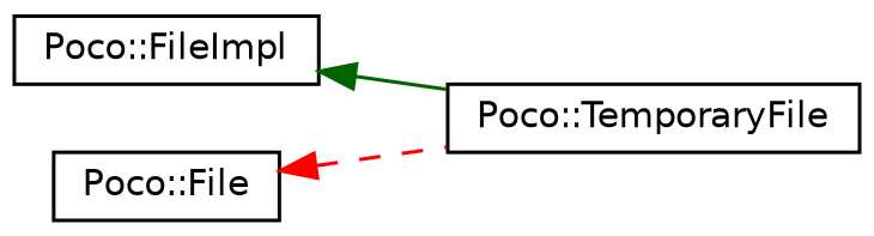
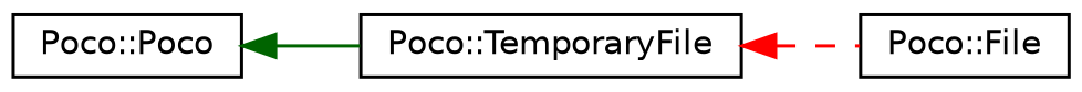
  digraph {
    rankdir=LR
    node [color=black fillcolor=white fontname=Helvetica fontsize=10 shape=record style=filled]
    edge [dir=back fontname=Helvetica fontsize=10 labelfontname=Helvetica labelfontsize=10]
-   n1 [height=0.2 label="Poco::FileImpl" width=0.4]
+   n1 [height=0.2 label="Poco::Poco" width=0.4]
    n2 [height=0.2 label="Poco::TemporaryFile" width=0.4]
    n3 [height=0.2 label="Poco::File" width=0.4]
    n1 -> n2 [color=darkgreen style=solid]
-   n3 -> n2 [color=red style=dashed]
+   n2 -> n3 [color=red style=dashed]
  }
